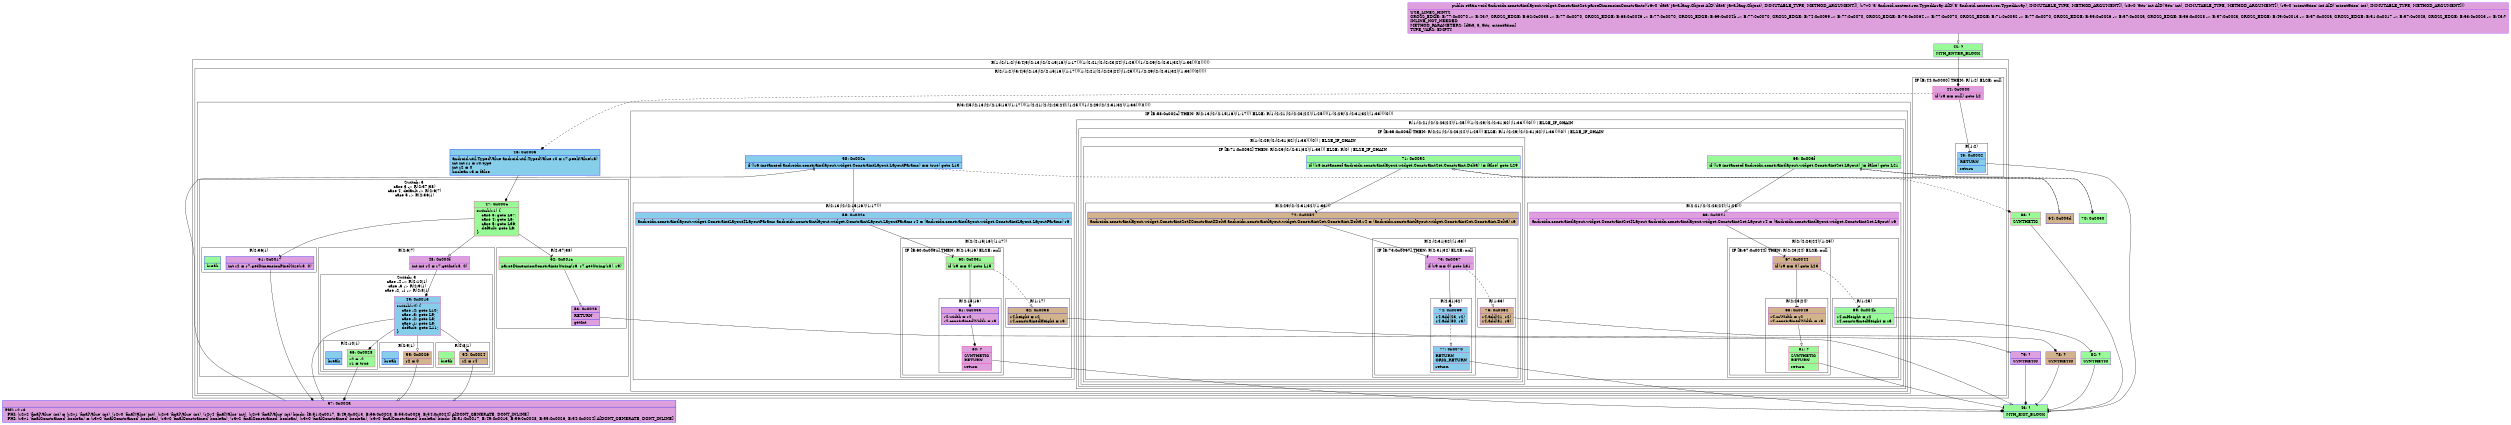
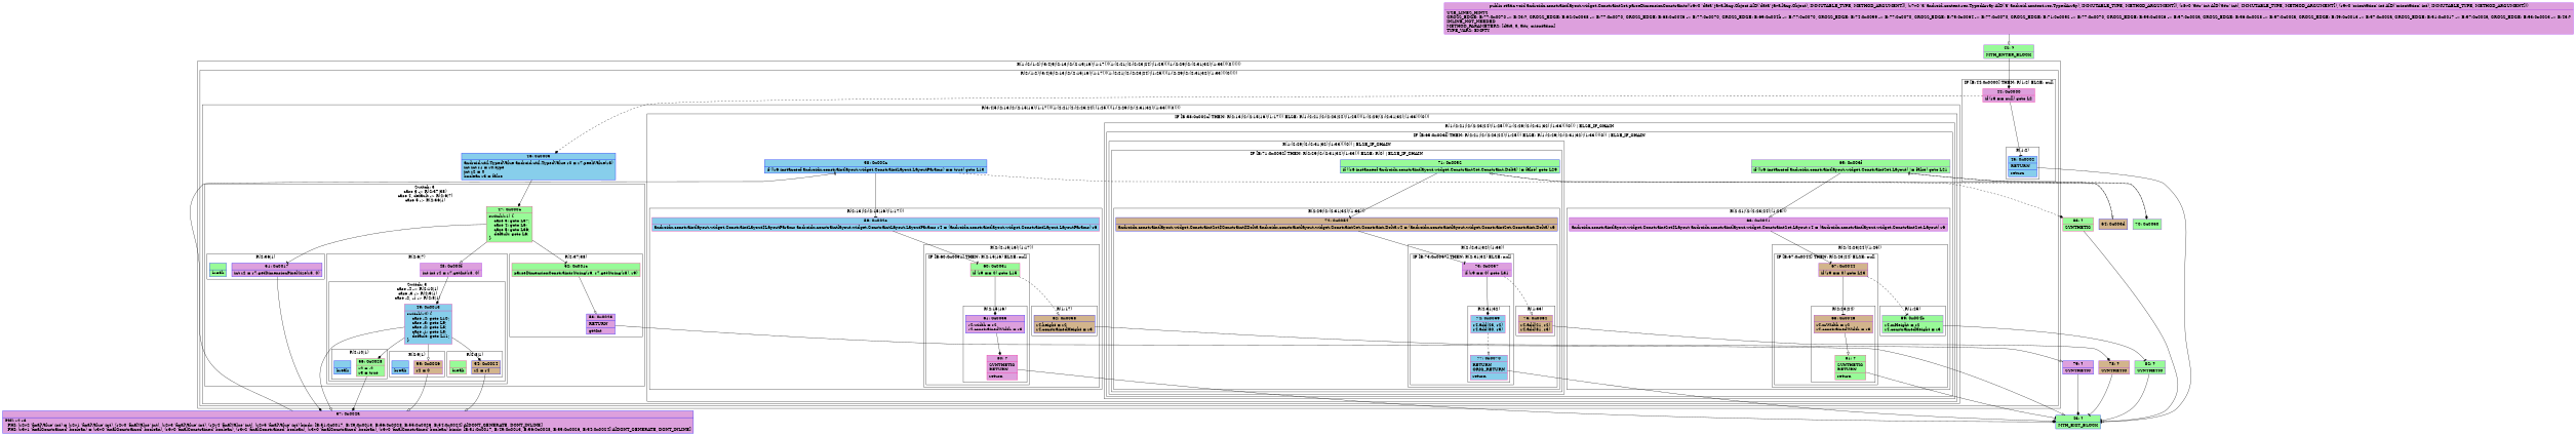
  digraph {
    node [color=blue fillcolor=palegreen shape=record style=filled]
    edge [arrowhead=onormal]
    n1 [fillcolor=skyblue label="{45\:\ 0x0002|RETURN\l|return\l}"]
    n2 [color=deeppink fillcolor=plum label="{44\:\ 0x0000|if (r6 == null) goto L2\l}"]
    n3 [color=deeppink label="{52\:\ 0x001c|parseDimensionConstraintsString(r6, r7.getString(r8), r9)\l}"]
    n4 [fillcolor=plum label="{53\:\ 0x0023|RETURN\l|getInt\l}"]
-   n5 [color=deeppink label="{56\:\ 0x0028|r2 = \-2\lr1 = true\l}"]
+   n5 [color=deeppink label="{56\:\ 0x0028|r2 = \-2\lr3 = true\l}"]
    n6 [fillcolor=skyblue label="{|break\l}"]
    n7 [color=purple fillcolor=tan label="{55\:\ 0x0026|r2 = 0\l}"]
    n8 [fillcolor=skyblue label="{|break\l}"]
    n9 [fillcolor=tan label="{54\:\ 0x0024|r2 = r4\l}"]
    n10 [color=deeppink label="{|break\l}"]
    n11 [color=deeppink fillcolor=skyblue label="{49\:\ 0x0013|switch(r4) \{\l    case \-4: goto L10;\l    case \-3: goto L9;\l    case \-2: goto L8;\l    case \-1: goto L8;\l    default: goto L11;\l\}\l}"]
    n12 [color=purple fillcolor=plum label="{48\:\ 0x000f|int int r4 = r7.getInt(r8, 0)\l}"]
    n13 [fillcolor=plum label="{51\:\ 0x0017|int r2 = r7.getDimensionPixelSize(r8, 0)\l}"]
    n14 [label="{|break\l}"]
    n15 [color=deeppink label="{47\:\ 0x000c|switch(r1) \{\l    case 3: goto L37;\l    case 4: goto L6;\l    case 5: goto L36;\l    default: goto L6;\l\}\l}"]
    n16 [fillcolor=plum label="{61\:\ 0x0033|r4.width = r2\lr4.constrainedWidth = r3\l}"]
    n17 [color=deeppink fillcolor=plum label="{80\:\ ?|SYNTHETIC\lRETURN\l|return\l}"]
    n18 [color=deeppink label="{60\:\ 0x0031|if (r9 == 0) goto L15\l}"]
    n19 [fillcolor=tan label="{62\:\ 0x0038|r4.height = r2\lr4.constrainedHeight = r3\l}"]
    n20 [color=deeppink fillcolor=skyblue label="{59\:\ 0x002e|androidx.constraintlayout.widget.ConstraintLayout$LayoutParams androidx.constraintlayout.widget.ConstraintLayout.LayoutParams r4 = (androidx.constraintlayout.widget.ConstraintLayout.LayoutParams) r6\l}"]
    n21 [color=purple fillcolor=tan label="{68\:\ 0x0046|r4.mWidth = r2\lr4.constrainedWidth = r3\l}"]
    n22 [color=deeppink label="{81\:\ ?|SYNTHETIC\lRETURN\l|return\l}"]
    n23 [color=purple fillcolor=tan label="{67\:\ 0x0044|if (r9 == 0) goto L23\l}"]
    n24 [color=purple label="{69\:\ 0x004b|r4.mHeight = r2\lr4.constrainedHeight = r3\l}"]
    n25 [color=purple fillcolor=plum label="{66\:\ 0x0041|androidx.constraintlayout.widget.ConstraintSet$Layout androidx.constraintlayout.widget.ConstraintSet.Layout r4 = (androidx.constraintlayout.widget.ConstraintSet.Layout) r6\l}"]
    n26 [color=deeppink fillcolor=skyblue label="{74\:\ 0x0059|r4.add(23, r2)\lr4.add(80, r3)\l}"]
    n27 [color=deeppink fillcolor=skyblue label="{77\:\ 0x0070|RETURN\lORIG_RETURN\l|return\l}"]
    n28 [color=purple fillcolor=plum label="{73\:\ 0x0057|if (r9 == 0) goto L31\l}"]
    n29 [color=purple fillcolor=tan label="{75\:\ 0x0064|r4.add(21, r2)\lr4.add(81, r3)\l}"]
    n30 [fillcolor=tan label="{72\:\ 0x0054|androidx.constraintlayout.widget.ConstraintSet$Constraint$Delta androidx.constraintlayout.widget.ConstraintSet.Constraint.Delta r4 = (androidx.constraintlayout.widget.ConstraintSet.Constraint.Delta) r6\l}"]
    n31 [label="{71\:\ 0x0052|if ((r6 instanceof androidx.constraintlayout.widget.ConstraintSet.Constraint.Delta) != false) goto L29\l}"]
    n32 [color=purple label="{65\:\ 0x003f|if ((r6 instanceof androidx.constraintlayout.widget.ConstraintSet.Layout) != false) goto L21\l}"]
    n33 [fillcolor=skyblue label="{58\:\ 0x002c|if ((r6 instanceof androidx.constraintlayout.widget.ConstraintLayout.LayoutParams) == true) goto L13\l}"]
    n34 [fillcolor=skyblue label="{46\:\ 0x0003|android.util.TypedValue android.util.TypedValue r0 = r7.peekValue(r8)\lint int r1 = r0.type\lint r2 = 0\lboolean r3 = false\l}"]
    n35 [label="{43\:\ ?|MTH_EXIT_BLOCK\l}"]
    n36 [fillcolor=plum label="{57\:\ 0x002a|PHI: r2 r3 \l  PHI: (r2v2 'finalValue' int) = (r2v1 'finalValue' int), (r2v0 'finalValue' int), (r2v3 'finalValue' int), (r2v4 'finalValue' int), (r2v5 'finalValue' int) binds: [B:51:0x0017, B:49:0x0013, B:56:0x0028, B:55:0x0026, B:54:0x0024] A[DONT_GENERATE, DONT_INLINE]\l  PHI: (r3v1 'finalConstrained' boolean) = (r3v0 'finalConstrained' boolean), (r3v0 'finalConstrained' boolean), (r3v2 'finalConstrained' boolean), (r3v0 'finalConstrained' boolean), (r3v0 'finalConstrained' boolean) binds: [B:51:0x0017, B:49:0x0013, B:56:0x0028, B:55:0x0026, B:54:0x0024] A[DONT_GENERATE, DONT_INLINE]\l}"]
    n37 [fillcolor=plum label="{79\:\ ?|SYNTHETIC\l}"]
    n38 [color=purple label="{82\:\ ?|SYNTHETIC\l}"]
    n39 [color=purple fillcolor=tan label="{78\:\ ?|SYNTHETIC\l}"]
    n40 [color=deeppink label="{83\:\ ?|SYNTHETIC\l}"]
    n41 [color=purple label="{70\:\ 0x0050}"]
    n42 [fillcolor=tan label="{64\:\ 0x003d}"]
    n43 [color=purple label="{42\:\ ?|MTH_ENTER_BLOCK\l}"]
    n44 [color=purple fillcolor=plum label="{public static void androidx.constraintlayout.widget.ConstraintSet.parseDimensionConstraints((r6v0 'data' java.lang.Object A[D('data' java.lang.Object), IMMUTABLE_TYPE, METHOD_ARGUMENT]), (r7v0 'a' android.content.res.TypedArray A[D('a' android.content.res.TypedArray), IMMUTABLE_TYPE, METHOD_ARGUMENT]), (r8v0 'attr' int A[D('attr' int), IMMUTABLE_TYPE, METHOD_ARGUMENT]), (r9v0 'orientation' int A[D('orientation' int), IMMUTABLE_TYPE, METHOD_ARGUMENT]))  | USE_LINES_HINTS\lCROSS_EDGE: B:77:0x0070 \-\> B:43:?, CROSS_EDGE: B:62:0x0038 \-\> B:77:0x0070, CROSS_EDGE: B:68:0x0046 \-\> B:77:0x0070, CROSS_EDGE: B:69:0x004b \-\> B:77:0x0070, CROSS_EDGE: B:74:0x0059 \-\> B:77:0x0070, CROSS_EDGE: B:75:0x0064 \-\> B:77:0x0070, CROSS_EDGE: B:71:0x0052 \-\> B:77:0x0070, CROSS_EDGE: B:55:0x0026 \-\> B:57:0x002a, CROSS_EDGE: B:56:0x0028 \-\> B:57:0x002a, CROSS_EDGE: B:49:0x0013 \-\> B:57:0x002a, CROSS_EDGE: B:51:0x0017 \-\> B:57:0x002a, CROSS_EDGE: B:53:0x0023 \-\> B:43:?\lINLINE_NOT_NEEDED\lMETHOD_PARAMETERS: [data, a, attr, orientation]\lTYPE_VARS: EMPTY\l}"]
    subgraph cluster_1 {
      label="R(1:(2:(1:2)|(3:4|5|(2:13|(2:(2:15|16)|(1:17)))(1:(2:21|(2:(2:23|24)|(1:25)))(1:(2:29|(2:(2:31|32)|(1:33)))(0))))))"
      subgraph cluster_2 {
        label="R(2:(1:2)|(3:4|5|(2:13|(2:(2:15|16)|(1:17)))(1:(2:21|(2:(2:23|24)|(1:25)))(1:(2:29|(2:(2:31|32)|(1:33)))(0)))))"
        subgraph cluster_3 {
          label="IF [B:44:0x0000] THEN: R(1:2) ELSE: null"
          n2
          subgraph cluster_4 {
            label="R(1:2)"
            n1
          }
        }
        subgraph cluster_5 {
          label="R(3:4|5|(2:13|(2:(2:15|16)|(1:17)))(1:(2:21|(2:(2:23|24)|(1:25)))(1:(2:29|(2:(2:31|32)|(1:33)))(0))))"
          n34
          subgraph cluster_6 {
            label="Switch: 3\n case 3 -> R(2:37|38)\n case 4, default -> R(2:6|7)\n case 5 -> R(2:36|1)"
            n15
            subgraph cluster_7 {
              label="R(2:37|38)"
              n3
              n4
            }
            subgraph cluster_8 {
              label="R(2:6|7)"
              n12
              subgraph cluster_9 {
                label="Switch: 3\n case -4 -> R(2:10|1)\n case -3 -> R(2:9|1)\n case -2, -1 -> R(2:8|1)"
                n11
                subgraph cluster_10 {
                  label="R(2:10|1)"
                  n5
                  n6
                }
                subgraph cluster_11 {
                  label="R(2:9|1)"
                  n7
                  n8
                }
                subgraph cluster_12 {
                  label="R(2:8|1)"
                  n9
                  n10
                }
              }
            }
            subgraph cluster_13 {
              label="R(2:36|1)"
              n13
              n14
            }
          }
          subgraph cluster_14 {
            label="IF [B:58:0x002c] THEN: R(2:13|(2:(2:15|16)|(1:17))) ELSE: R(1:(2:21|(2:(2:23|24)|(1:25)))(1:(2:29|(2:(2:31|32)|(1:33)))(0)))"
            n33
            subgraph cluster_15 {
              label="R(2:13|(2:(2:15|16)|(1:17)))"
              n20
              subgraph cluster_16 {
                label="R(2:(2:15|16)|(1:17))"
                subgraph cluster_17 {
                  label="IF [B:60:0x0031] THEN: R(2:15|16) ELSE: null"
                  n18
                  subgraph cluster_18 {
                    label="R(2:15|16)"
                    n16
                    n17
                  }
                }
                subgraph cluster_19 {
                  label="R(1:17)"
                  n19
                }
              }
            }
            subgraph cluster_20 {
              label="R(1:(2:21|(2:(2:23|24)|(1:25)))(1:(2:29|(2:(2:31|32)|(1:33)))(0))) | ELSE_IF_CHAIN\l"
              subgraph cluster_21 {
                label="IF [B:65:0x003f] THEN: R(2:21|(2:(2:23|24)|(1:25))) ELSE: R(1:(2:29|(2:(2:31|32)|(1:33)))(0)) | ELSE_IF_CHAIN\l"
                n32
                subgraph cluster_22 {
                  label="R(2:21|(2:(2:23|24)|(1:25)))"
                  n25
                  subgraph cluster_23 {
                    label="R(2:(2:23|24)|(1:25))"
                    subgraph cluster_24 {
                      label="IF [B:67:0x0044] THEN: R(2:23|24) ELSE: null"
                      n23
                      subgraph cluster_25 {
                        label="R(2:23|24)"
                        n21
                        n22
                      }
                    }
                    subgraph cluster_26 {
                      label="R(1:25)"
                      n24
                    }
                  }
                }
                subgraph cluster_27 {
                  label="R(1:(2:29|(2:(2:31|32)|(1:33)))(0)) | ELSE_IF_CHAIN\l"
                  subgraph cluster_28 {
                    label="IF [B:71:0x0052] THEN: R(2:29|(2:(2:31|32)|(1:33))) ELSE: R(0) | ELSE_IF_CHAIN\l"
                    n31
                    subgraph cluster_29 {
                      label="R(2:29|(2:(2:31|32)|(1:33)))"
                      n30
                      subgraph cluster_30 {
                        label="R(2:(2:31|32)|(1:33))"
                        subgraph cluster_31 {
                          label="IF [B:73:0x0057] THEN: R(2:31|32) ELSE: null"
                          n28
                          subgraph cluster_32 {
                            label="R(2:31|32)"
                            n26
                            n27
                          }
                        }
                        subgraph cluster_33 {
                          label="R(1:33)"
                          n29
                        }
                      }
                    }
                    subgraph cluster_34 {
                      label="R(0)"
                    }
                  }
                }
              }
            }
          }
        }
      }
    }
    n1 -> n35 [arrowhead=tee]
    n2 -> n1 [arrowhead=tee]
    n2 -> n34 [arrowhead=diamond style=dashed]
    n3 -> n4
    n4 -> n35
    n5 -> n36 [arrowhead=diamond]
    n7 -> n36
    n9 -> n36
    n11 -> n5 [arrowhead=diamond]
    n11 -> n7
    n11 -> n9 [arrowhead=diamond]
    n11 -> n36
    n12 -> n11 [arrowhead=diamond]
    n13 -> n36 [arrowhead=diamond]
    n15 -> n3 [arrowhead=tee]
    n15 -> n12
    n15 -> n13 [arrowhead=tee]
    n16 -> n17 [arrowhead=diamond]
    n17 -> n35 [arrowhead=diamond]
    n18 -> n16 [arrowhead=diamond]
    n18 -> n19 [style=dashed]
    n19 -> n37
    n20 -> n18 [arrowhead=tee]
    n21 -> n22
    n22 -> n35 [arrowhead=tee]
    n23 -> n21 [arrowhead=tee]
    n23 -> n24 [arrowhead=tee style=dashed]
    n24 -> n38 [arrowhead=tee]
    n25 -> n23 [arrowhead=tee]
    n26 -> n27 [style=dashed]
    n27 -> n35 [arrowhead=diamond]
    n28 -> n26 [arrowhead=diamond]
    n28 -> n29 [style=dashed]
    n29 -> n39 [arrowhead=diamond]
    n30 -> n28 [arrowhead=tee]
    n31 -> n30 [arrowhead=tee]
    n31 -> n40 [arrowhead=diamond style=dashed]
    n32 -> n25
    n32 -> n41 [arrowhead=diamond style=dashed]
-   n33 -> n20
+   n33 -> n20 [arrowhead=tee]
    n33 -> n42 [style=dashed]
    n34 -> n15 [arrowhead=diamond]
    n36 -> n33 [arrowhead=tee]
    n37 -> n35 [arrowhead=diamond]
    n38 -> n35 [arrowhead=tee]
    n39 -> n35 [arrowhead=tee]
    n40 -> n35
    n41 -> n31
    n42 -> n32 [arrowhead=tee]
    n43 -> n2 [arrowhead=diamond]
    n44 -> n43
  }
